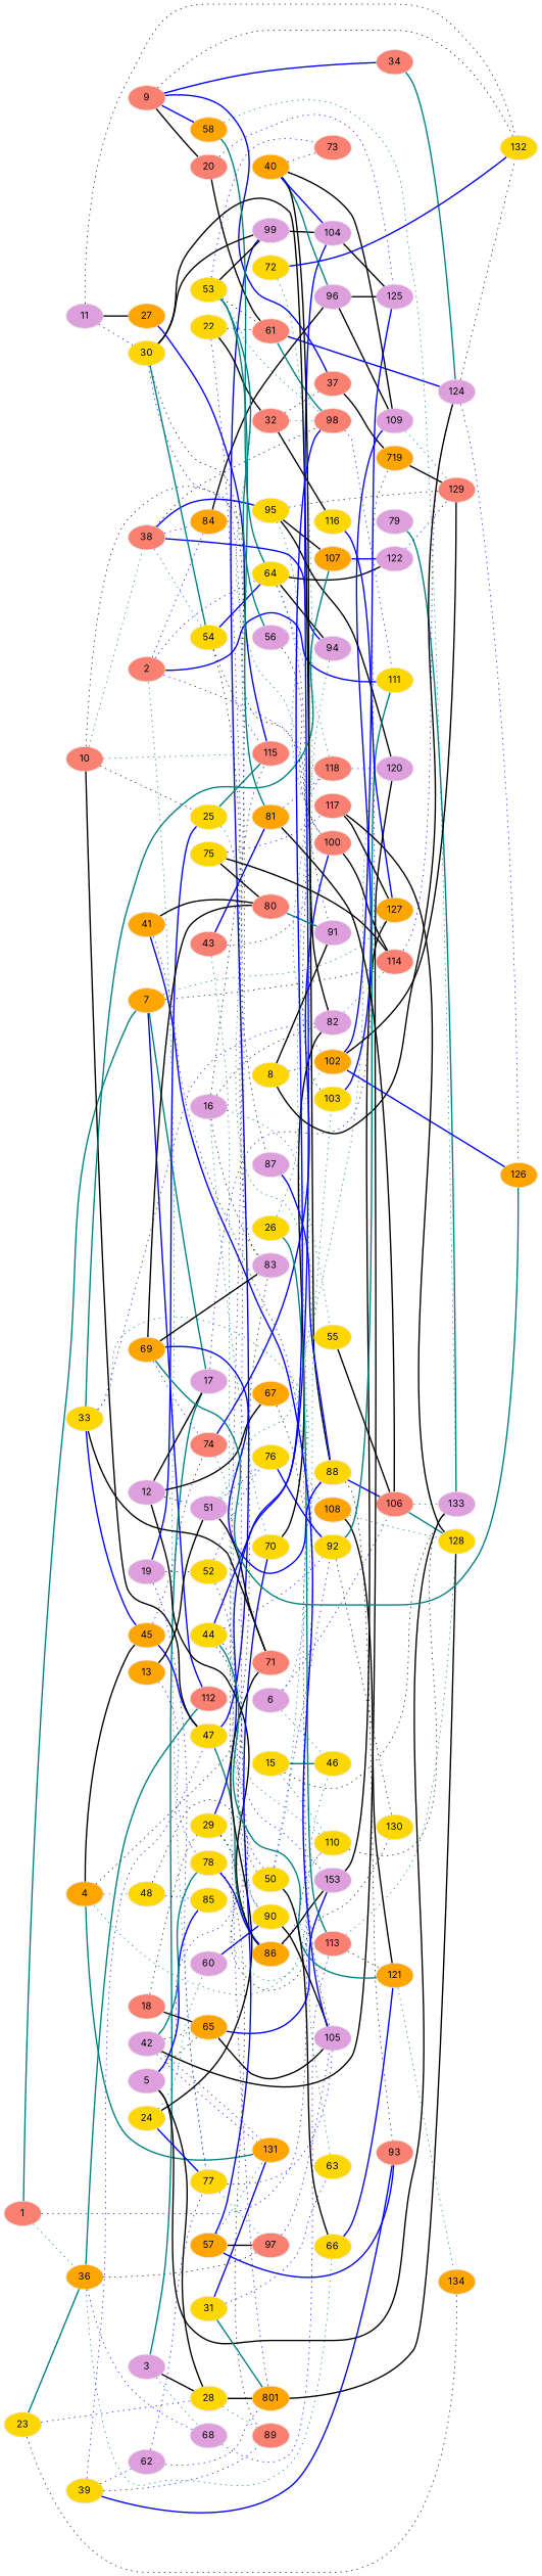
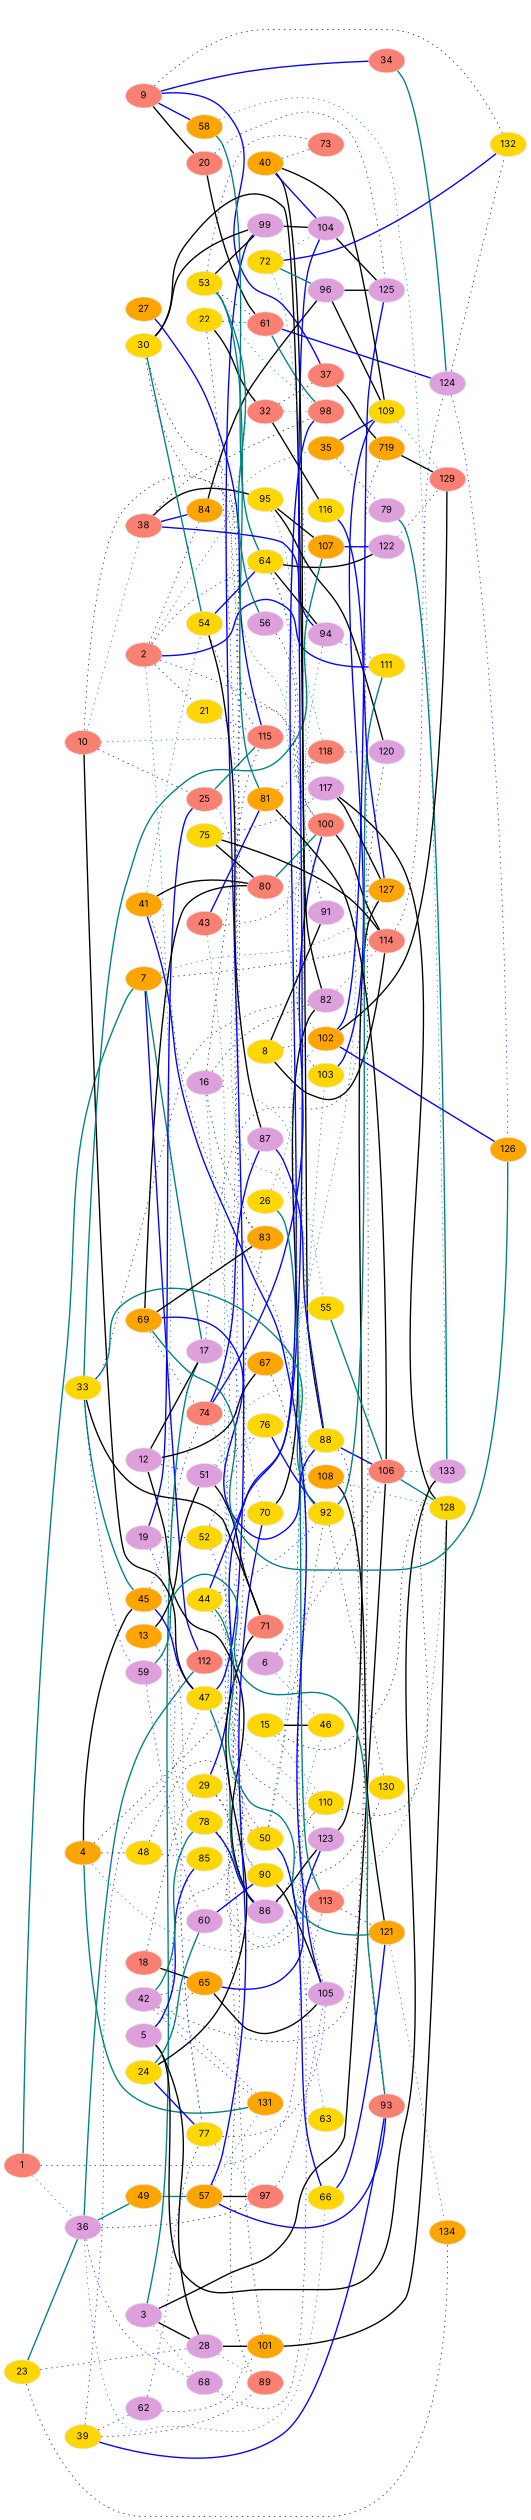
  graph {
    fontname=Inter
    rankdir=LR
    node [color=gray90 fillcolor=gold fontname=Inter style=filled]
    edge [color=blue fontname=Inter style=dotted]
    1 [fillcolor=salmon]
    7 [fillcolor=orange]
-   36 [fillcolor=orange]
+   36 [fillcolor=plum]
    88
    17 [fillcolor=plum]
    112 [fillcolor=salmon]
    114 [fillcolor=salmon]
    127 [fillcolor=orange]
    68 [fillcolor=plum]
+   49 [fillcolor=orange]
    66
    97 [fillcolor=salmon]
    106 [fillcolor=salmon]
    93 [fillcolor=salmon]
    2 [fillcolor=salmon]
+   21
+   35 [fillcolor=orange]
    64
    77
    84 [fillcolor=orange]
    100 [fillcolor=salmon]
    111
    115 [fillcolor=salmon]
    79 [fillcolor=plum]
-   109 [fillcolor=plum]
+   109
    91 [fillcolor=plum]
    94 [fillcolor=plum]
    118 [fillcolor=salmon]
    122 [fillcolor=plum]
    105 [fillcolor=plum]
    96 [fillcolor=plum]
    3 [fillcolor=plum]
-   28
+   28 [fillcolor=plum]
    n34 [fillcolor=orange label=719]
-   101 [fillcolor=orange label=801]
+   101 [fillcolor=orange]
    89 [fillcolor=salmon]
    113 [fillcolor=salmon]
    133 [fillcolor=plum]
    128
    4 [fillcolor=orange]
    45 [fillcolor=orange]
    46
    48
-   83 [fillcolor=plum]
+   83 [fillcolor=orange]
    131 [fillcolor=orange]
    47
    74 [fillcolor=salmon]
    85
-   86 [fillcolor=orange]
+   86 [fillcolor=plum]
    5 [fillcolor=plum]
    65 [fillcolor=orange]
    71 [fillcolor=salmon]
-   123 [fillcolor=plum label=153]
+   123 [fillcolor=plum]
    6 [fillcolor=plum]
    103
    124 [fillcolor=plum]
    8
    102 [fillcolor=orange]
    125 [fillcolor=plum]
    126 [fillcolor=orange]
    129 [fillcolor=salmon]
    9 [fillcolor=salmon]
    20 [fillcolor=salmon]
    34 [fillcolor=salmon]
    37 [fillcolor=salmon]
    58 [fillcolor=orange]
    132
    61 [fillcolor=salmon]
    10 [fillcolor=salmon]
-   25
+   25 [fillcolor=salmon]
    38 [fillcolor=salmon]
    108 [fillcolor=orange]
    98 [fillcolor=salmon]
    95
    99 [fillcolor=plum]
-   11 [fillcolor=plum]
    27 [fillcolor=orange]
    30
    90
    54
    12 [fillcolor=plum]
    51 [fillcolor=plum]
    67 [fillcolor=orange]
    76
    92
    110
    13 [fillcolor=orange]
    78
    15
    16 [fillcolor=plum]
    55
    70
    82 [fillcolor=plum]
    18 [fillcolor=salmon]
    29
    104 [fillcolor=plum]
    130
    19 [fillcolor=plum]
    52
    22
    32 [fillcolor=salmon]
    116
    23
    134 [fillcolor=orange]
    24
    60 [fillcolor=plum]
    121 [fillcolor=orange]
    26
    87 [fillcolor=plum]
-   31
    63
    33
+   59 [fillcolor=plum]
    107 [fillcolor=orange]
    57 [fillcolor=orange]
    120 [fillcolor=plum]
    39
    62 [fillcolor=plum]
    40 [fillcolor=orange]
    73 [fillcolor=salmon]
    41 [fillcolor=orange]
    80 [fillcolor=salmon]
    42 [fillcolor=plum]
    43 [fillcolor=salmon]
    81 [fillcolor=orange]
    44
    50
    53
    56 [fillcolor=plum]
    69 [fillcolor=orange]
    72
    75
-   117 [fillcolor=salmon]
+   117 [fillcolor=plum]
    1 -- 7 [color=teal style=bold]
    1 -- 36 [color=teal]
    1 -- 88
    7 -- 17 [color=teal style=bold]
    7 -- 112 [style=bold]
    7 -- 114 [color=black]
    7 -- 127 [color=teal]
    36 -- 112 [color=teal style=bold]
    36 -- 68
+   36 -- 49 [color=teal style=bold]
    36 -- 66 [color=teal]
    36 -- 97 [color=black]
    88 -- 106 [style=bold]
    88 -- 93 [color=black]
    17 -- n34
    114 -- 124
    68 -- 113
+   49 -- 57 [color=teal style=bold]
    66 -- 121 [style=bold]
    97 -- 105
    106 -- 133 [color=teal]
    106 -- 128 [color=teal style=bold]
+   2 -- 21 [color=black]
+   2 -- 35 [color=teal]
    2 -- 64
    2 -- 77 [color=teal]
    2 -- 84
    2 -- 100
    2 -- 111 [style=bold]
+   21 -- 115
+   35 -- 79
+   35 -- 109 [style=bold]
    64 -- 91
    64 -- 94 [color=black style=bold]
    64 -- 118 [color=teal]
    64 -- 122 [color=black style=bold]
    77 -- 97 [color=teal]
    77 -- 105
    84 -- 96 [color=black style=bold]
    100 -- 114 [color=black style=bold]
    79 -- 133 [color=teal style=bold]
    109 -- 129 [color=teal]
    118 -- 120
    122 -- 129
    96 -- 109 [color=black style=bold]
    96 -- 125 [color=black style=bold]
    3 -- 17 [color=teal style=bold]
    3 -- 68 [color=teal]
+   3 -- 106 [color=black style=bold]
    3 -- 28 [color=black style=bold]
    28 -- 101 [color=black style=bold]
    28 -- 89 [color=teal]
    n34 -- 129 [color=black style=bold]
    101 -- 128 [color=black style=bold]
    113 -- 128 [color=teal]
    113 -- 121 [color=black]
    4 -- 45 [color=black style=bold]
    4 -- 46 [color=teal]
-   4 -- 48 [color=teal]
+   4 -- 48 [color=black]
    4 -- 83 [color=black]
    4 -- 131 [color=teal style=bold]
    45 -- 47 [style=bold]
    45 -- 74
    48 -- 85
    48 -- 86 [color=black]
    47 -- 86 [color=teal style=bold]
    47 -- 99 [style=bold]
    74 -- 100 [style=bold]
    74 -- 110 [color=teal]
+   74 -- 87 [style=bold]
    86 -- 123 [color=black style=bold]
-   86 -- 110
+   86 -- 110 [color=black]
    5 -- 28 [color=black style=bold]
    5 -- 133 [color=black style=bold]
    5 -- 85 [style=bold]
    5 -- 65 [color=black]
    5 -- 71
    65 -- 105 [color=black style=bold]
    65 -- 123 [style=bold]
    123 -- 127 [color=black style=bold]
    6 -- 106
    6 -- 46 [color=teal]
    6 -- 103 [color=teal]
    103 -- 109 [style=bold]
    124 -- 126
    124 -- 132 [color=black]
-   8 -- 124 [color=black style=bold]
+   8 -- 114 [color=black style=bold]
    8 -- 91 [color=black style=bold]
    8 -- 102 [color=black]
    102 -- 125 [style=bold]
    102 -- 126 [style=bold]
    102 -- 129 [color=black style=bold]
    9 -- 20 [color=black style=bold]
    9 -- 34 [style=bold]
    9 -- 37 [style=bold]
    9 -- 58 [style=bold]
    9 -- 132 [color=black]
    20 -- 125
    20 -- 61 [color=black style=bold]
    34 -- 124 [color=teal style=bold]
    37 -- n34 [color=black style=bold]
    58 -- 64 [color=teal style=bold]
    58 -- 133 [color=teal]
    61 -- 124 [style=bold]
    61 -- 98 [color=teal style=bold]
    10 -- 115 [color=teal]
    10 -- 47 [color=black style=bold]
    10 -- 103 [color=black]
    10 -- 25 [color=black]
    10 -- 38 [color=teal]
    25 -- 115 [color=teal style=bold]
    25 -- 108 [color=teal]
-   38 -- 84
+   38 -- 84 [style=bold]
    38 -- 94 [style=bold]
    38 -- 98 [color=black]
-   38 -- 95 [style=bold]
+   38 -- 95 [color=black style=bold]
    108 -- 128 [color=teal]
    108 -- 121 [color=black style=bold]
-   98 -- 111
+   94 -- 111
    95 -- 100 [color=teal]
-   95 -- 129 [color=black]
    95 -- 107 [color=black style=bold]
    95 -- 120 [color=black style=bold]
    99 -- 104 [color=black style=bold]
-   11 -- 132 [color=black]
-   11 -- 27 [color=black style=bold]
-   11 -- 30
    27 -- 115 [style=bold]
    30 -- 88 [color=black style=bold]
    30 -- 83 [color=black]
    30 -- 99 [color=black style=bold]
    30 -- 90
    30 -- 54 [color=teal style=bold]
    90 -- 105 [color=black style=bold]
    54 -- 64 [style=bold]
    54 -- 115
-   54 -- 87 [color=black]
+   54 -- 87 [color=black style=bold]
    12 -- 17 [color=black style=bold]
    12 -- 86 [color=black style=bold]
    12 -- 51 [color=black]
    12 -- 67 [color=black style=bold]
    51 -- 111 [color=teal]
    51 -- 71 [color=black style=bold]
    51 -- 76
    67 -- 92 [color=black]
    76 -- 92 [style=bold]
    92 -- 111 [color=teal style=bold]
-   92 -- 130 [color=black]
+   92 -- 130
    110 -- 133 [color=black]
    13 -- 51 [color=black style=bold]
    13 -- 78
    78 -- 89 [color=black]
    78 -- 86 [style=bold]
    15 -- 133 [color=black]
-   15 -- 46 [color=teal style=bold]
+   15 -- 46 [color=black style=bold]
    15 -- 110 [color=teal]
    16 -- 115 [color=black]
    16 -- 83 [color=black]
    16 -- 55 [color=teal]
    16 -- 70 [color=teal]
    16 -- 82 [color=black]
-   55 -- 106 [color=black style=bold]
+   55 -- 106 [color=teal style=bold]
    70 -- 82 [color=black style=bold]
    82 -- 114 [color=teal]
    18 -- 65 [color=black style=bold]
    18 -- 29 [color=black]
    29 -- 90 [color=teal]
    29 -- 110 [color=teal]
    29 -- 104 [style=bold]
    29 -- 130 [color=black]
    104 -- 125 [color=black style=bold]
    19 -- 77
    19 -- 25 [style=bold]
    19 -- 52 [color=black]
    52 -- 123
    52 -- 76
    22 -- 101
    22 -- 61 [color=black]
    22 -- 32 [color=black style=bold]
    32 -- 37 [color=black]
    32 -- 98 [color=teal]
    32 -- 116 [color=black style=bold]
    116 -- 127 [style=bold]
    23 -- 36 [color=teal style=bold]
    23 -- 28
    23 -- 134 [color=black]
    24 -- 77 [style=bold]
    24 -- 71 [color=black style=bold]
-   24 -- 60 [color=teal]
+   24 -- 60 [color=teal style=bold]
    60 -- 90 [style=bold]
    121 -- 134 [color=teal]
    26 -- 113 [color=teal style=bold]
    26 -- 102 [color=teal]
    87 -- 88 [style=bold]
-   31 -- 101 [color=teal style=bold]
-   31 -- 131 [style=bold]
-   31 -- 63
-   33 -- 45 [style=bold]
+   33 -- 45 [color=teal style=bold]
    33 -- 71 [color=black style=bold]
-   33 -- 92 [color=teal]
+   33 -- 92 [color=teal style=bold]
    33 -- 82
+   33 -- 59
    33 -- 107 [color=teal style=bold]
+   59 -- 93 [color=teal style=bold]
+   59 -- 60
    107 -- 122 [style=bold]
    57 -- 97 [color=black style=bold]
    57 -- 93 [style=bold]
    57 -- 131 [color=teal]
    57 -- 70 [style=bold]
    39 -- 93 [style=bold]
    39 -- 89
    39 -- 47
    39 -- 62
    62 -- 77
    62 -- 101
    40 -- 109 [color=black style=bold]
-   40 -- 96 [color=teal style=bold]
+   72 -- 96 [color=teal style=bold]
    40 -- 82 [color=black style=bold]
    40 -- 104 [style=bold]
    40 -- 73
    41 -- 105 [style=bold]
    41 -- 105
-   38 -- 54 [color=teal]
+   41 -- 54 [color=teal]
    41 -- 80 [color=black style=bold]
-   80 -- 91 [color=teal style=bold]
+   80 -- 100 [color=teal style=bold]
    42 -- 131
    42 -- 131
    42 -- 65 [color=black]
    42 -- 78 [color=teal style=bold]
-   42 -- 120 [color=black style=bold]
+   42 -- 120 [color=black]
    43 -- 118
    43 -- 90 [color=teal]
    43 -- 81 [style=bold]
    81 -- 106 [color=black style=bold]
    81 -- 118
    44 -- 98 [style=bold]
    44 -- 92
    44 -- 121 [color=teal style=bold]
    44 -- 50 [color=black]
    44 -- 50
-   50 -- 66 [color=black style=bold]
+   50 -- 66 [style=bold]
    50 -- 94 [color=teal]
    50 -- 92
    50 -- 63 [color=teal]
    53 -- 102 [color=teal]
    53 -- 61 [color=black]
    53 -- 98 [color=teal]
    53 -- 99 [color=black style=bold]
    53 -- 73
    53 -- 81 [color=teal style=bold]
    53 -- 56 [color=teal style=bold]
    56 -- 100 [color=black]
    69 -- 88 [style=bold]
    69 -- 83 [color=black style=bold]
    69 -- 74
    69 -- 126 [color=teal style=bold]
    69 -- 80 [color=black style=bold]
    72 -- 88 [color=teal]
    72 -- 132 [style=bold]
+   72 -- 104 [color=teal]
    75 -- 114 [color=black style=bold]
    75 -- 80 [color=black style=bold]
    75 -- 117
    117 -- 127 [color=black style=bold]
    117 -- 128 [color=black style=bold]
  }
